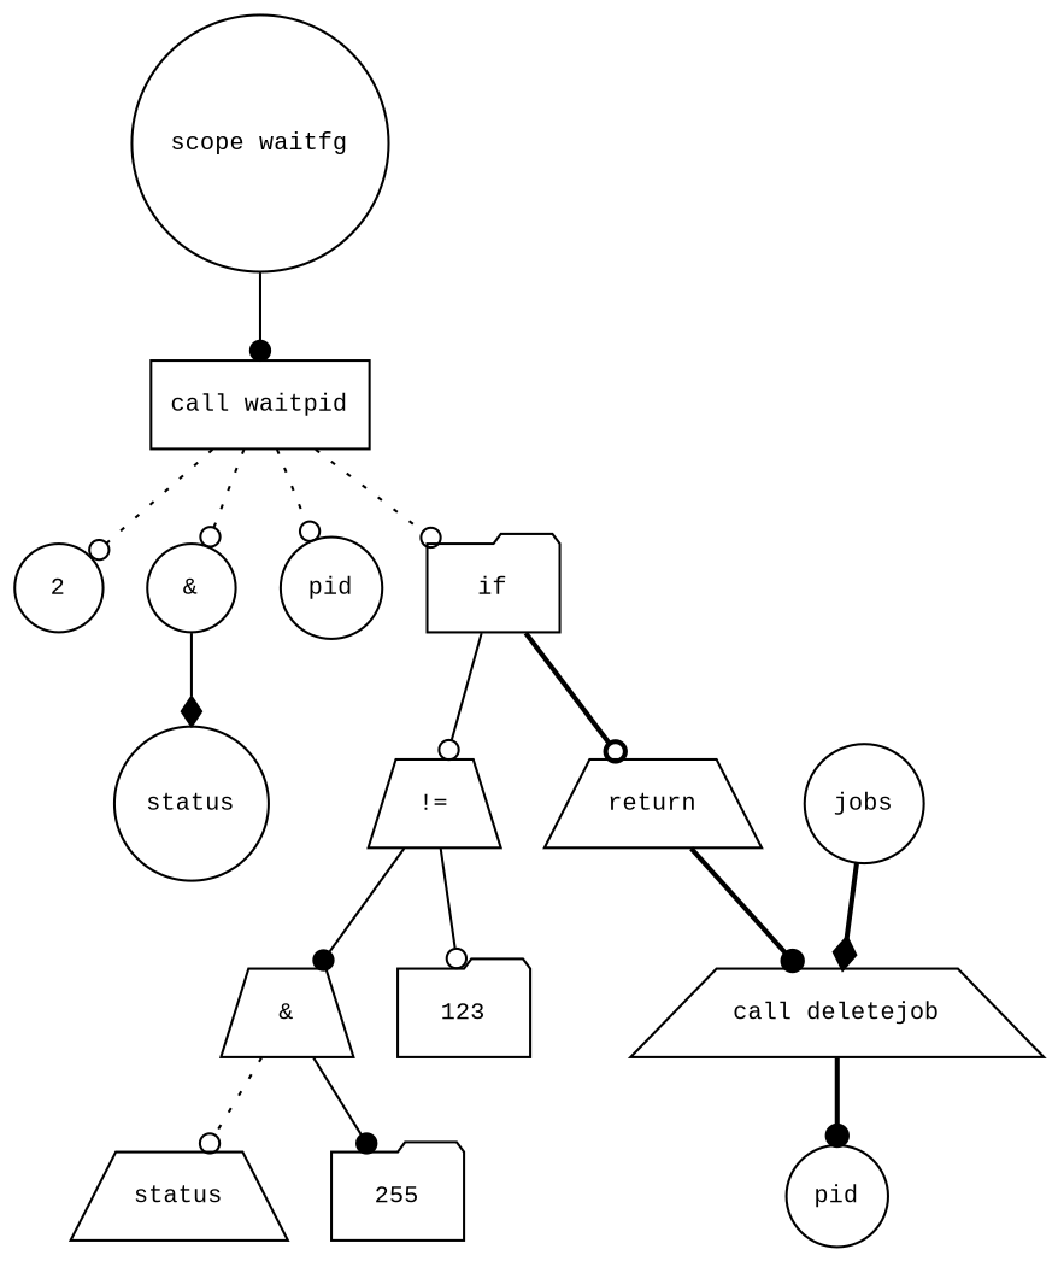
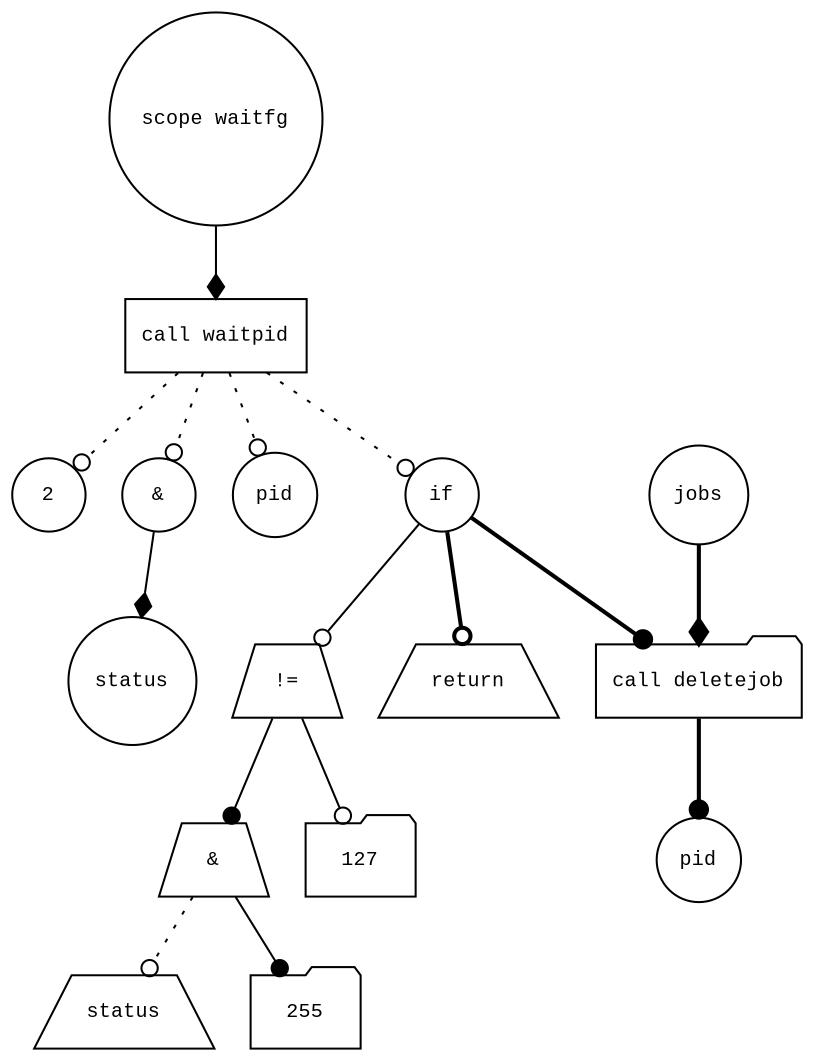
  digraph {
    fontname="Times New Roman"
    fontsize=10
    node [fontname="Courier New" fontsize=10 shape=circle]
    edge [arrowhead=odot fontname="Times New Roman" fontsize=10 style=solid]
    n1 [label="scope waitfg"]
    n2 [label="call waitpid" shape=box]
    n3 [label=2]
    n4 [label="&"]
    n5 [label=pid]
-   n6 [label=if shape=folder]
+   n6 [label=if]
    n7 [label=status]
    n8 [label="!=" shape=trapezium]
-   n9 [label="call deletejob" shape=trapezium]
+   n9 [label="call deletejob" shape=folder]
    n10 [label=return shape=trapezium]
    n11 [label="&" shape=trapezium]
-   n12 [label=123 shape=folder]
+   n12 [label=127 shape=folder]
    n13 [label=pid]
    n14 [label=status shape=trapezium]
    n15 [label=255 shape=folder]
    n16 [label=jobs]
-   n1 -> n2 [arrowhead=dot]
+   n1 -> n2 [arrowhead=diamond]
    n2 -> n3 [style=dotted]
    n2 -> n4 [style=dotted]
    n2 -> n5 [style=dotted]
    n2 -> n6 [style=dotted]
    n4 -> n7 [arrowhead=diamond]
    n6 -> n8
-   n10 -> n9 [arrowhead=dot style=bold]
+   n6 -> n9 [arrowhead=dot style=bold]
    n6 -> n10 [style=bold]
    n8 -> n11 [arrowhead=dot]
    n8 -> n12
    n9 -> n13 [arrowhead=dot style=bold]
    n11 -> n14 [style=dotted]
    n11 -> n15 [arrowhead=dot]
    n16 -> n9 [arrowhead=diamond style=bold]
  }
